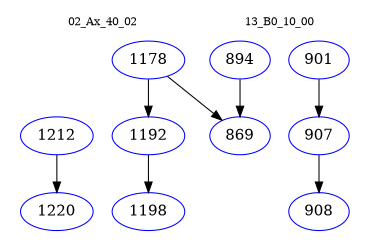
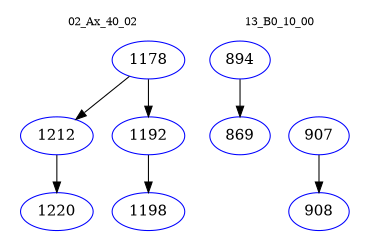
  digraph {
    node [color=blue]
    edge [color=black]
    n1 [label=1178]
    n2 [label=1212]
    n3 [label=1192]
    n4 [label=1220]
    n5 [label=1198]
-   n6 [label=901]
    n7 [label=894]
    n8 [label=907]
    n9 [label=869]
    n10 [label=908]
    subgraph cluster_1 {
      color=white
      fontsize=10
      label="02_Ax_40_02"
      n1
      n2
      n3
      n4
      n5
    }
    subgraph cluster_2 {
      color=white
      fontsize=10
      label="13_B0_10_00"
-     n6
      n7
      n8
      n9
      n10
    }
-   n1 -> n9
+   n1 -> n2
    n1 -> n3
    n2 -> n4
    n3 -> n5
-   n6 -> n8
    n7 -> n9
    n8 -> n10
  }
